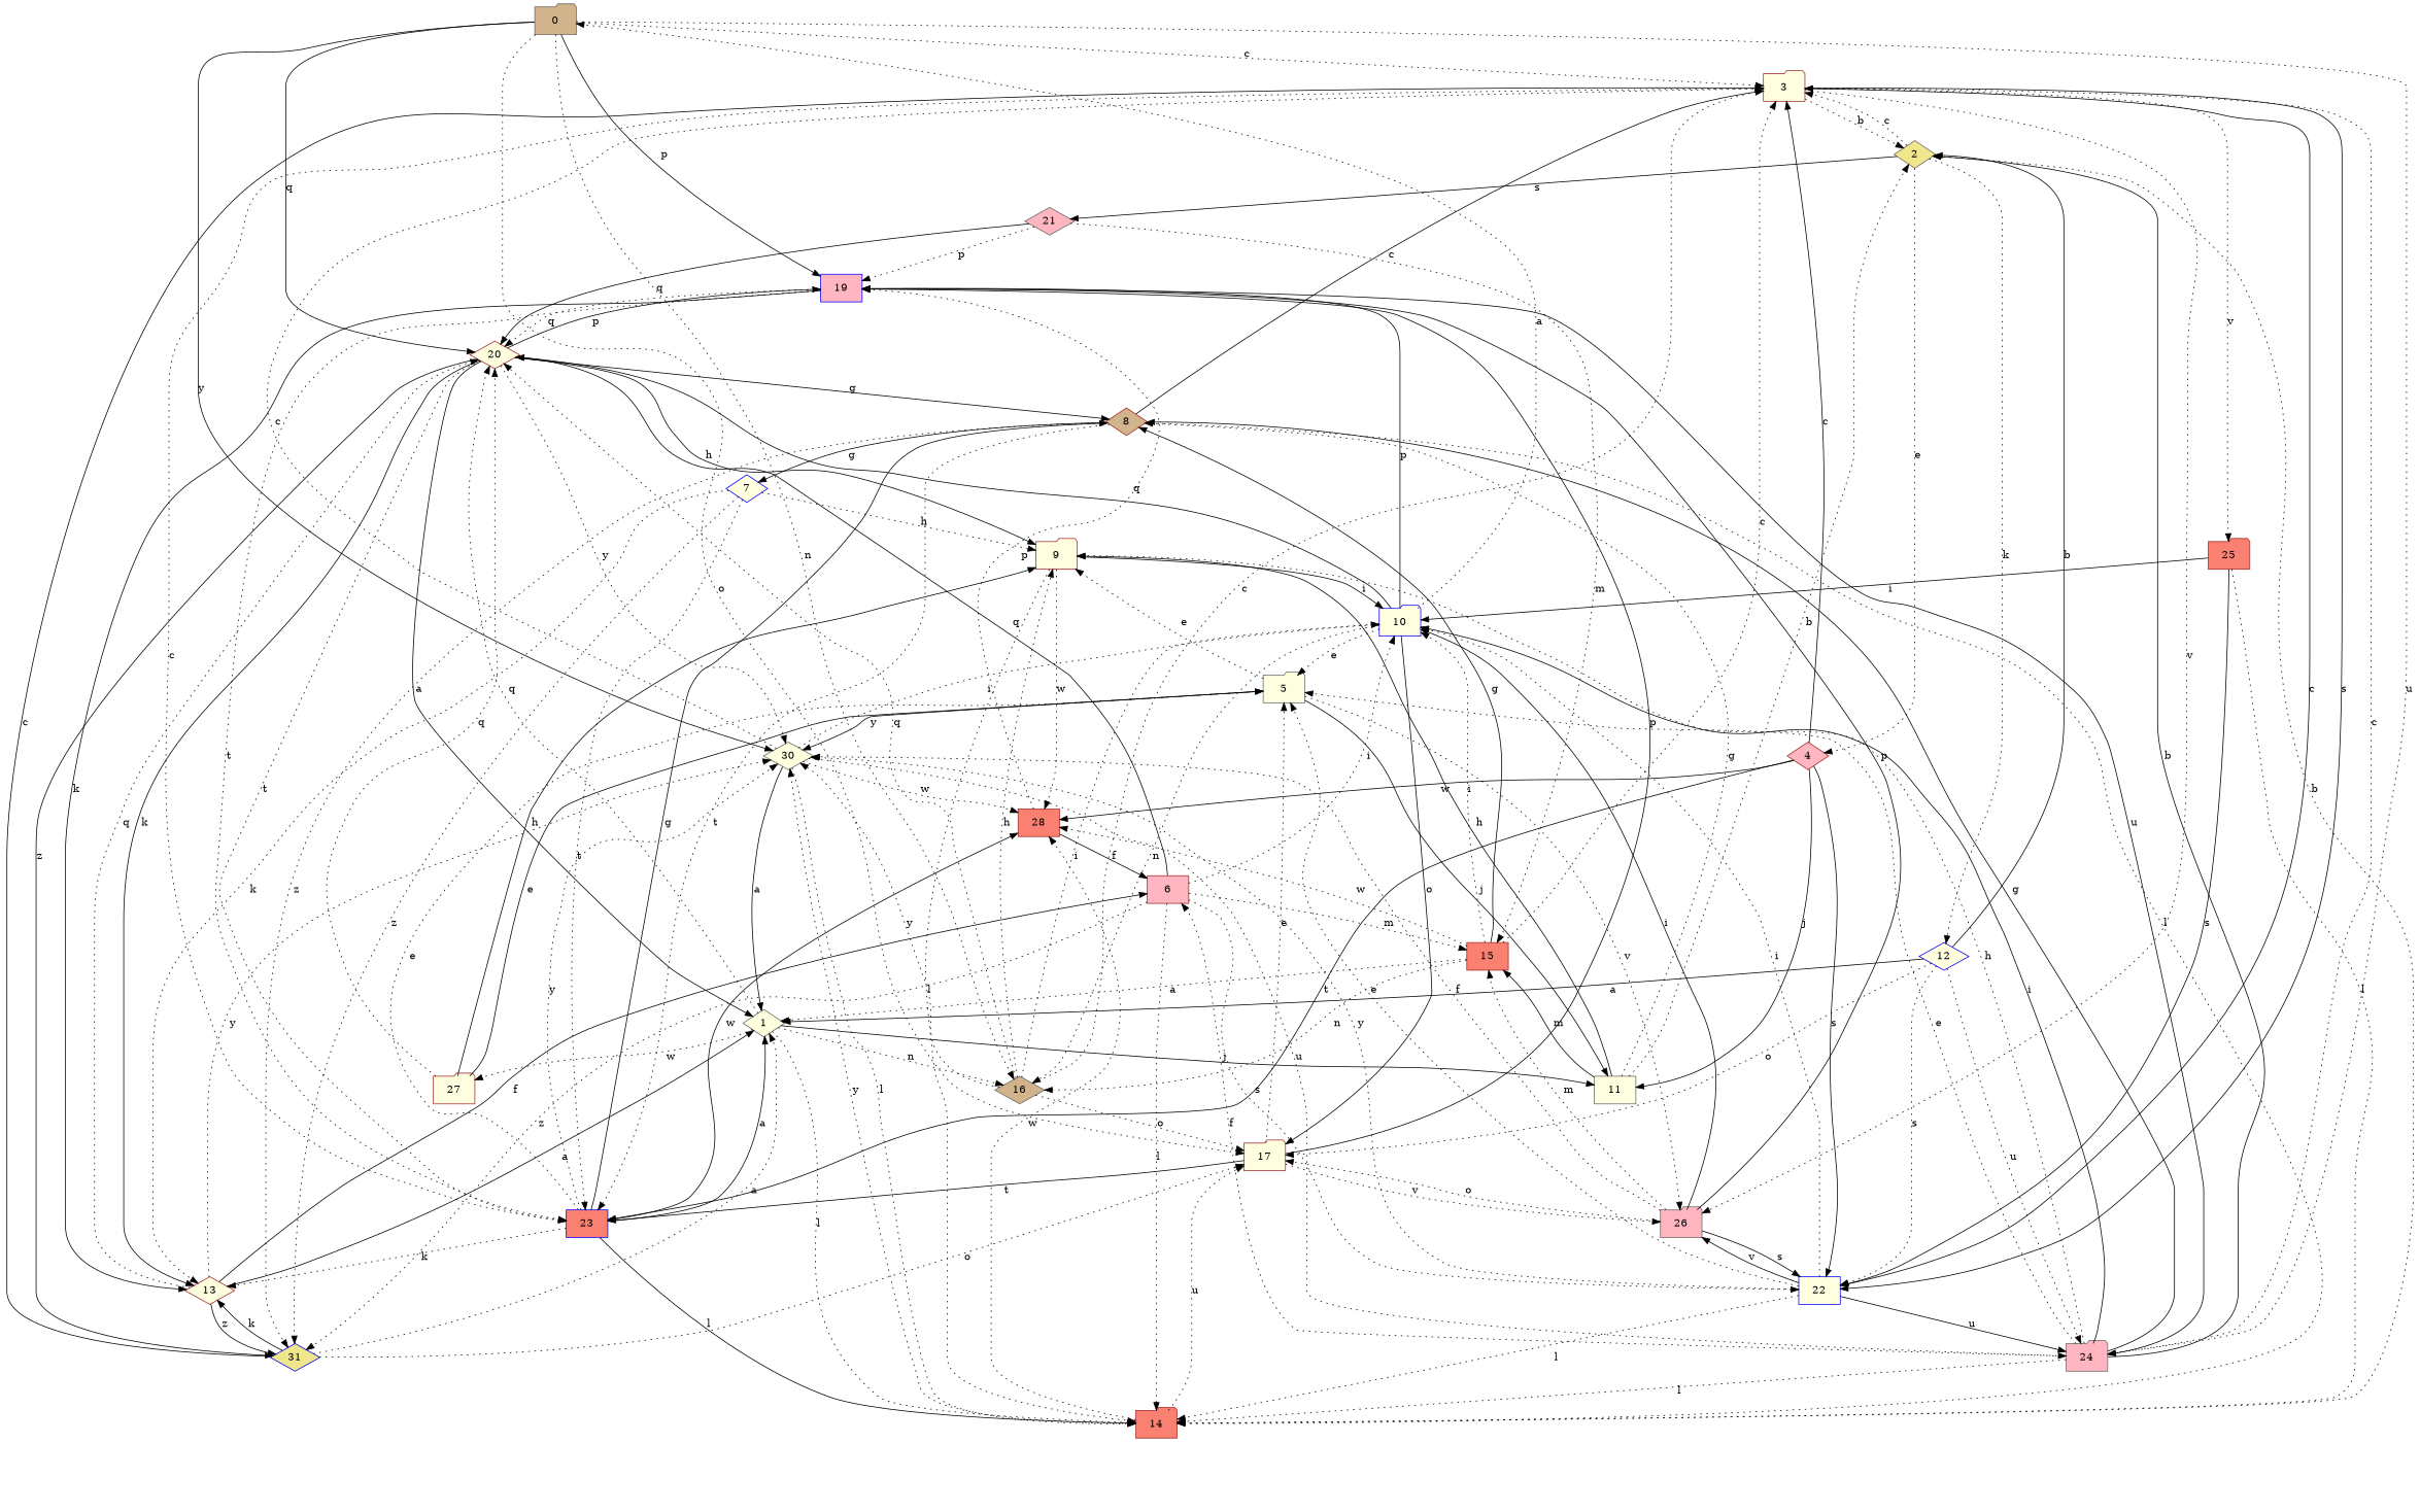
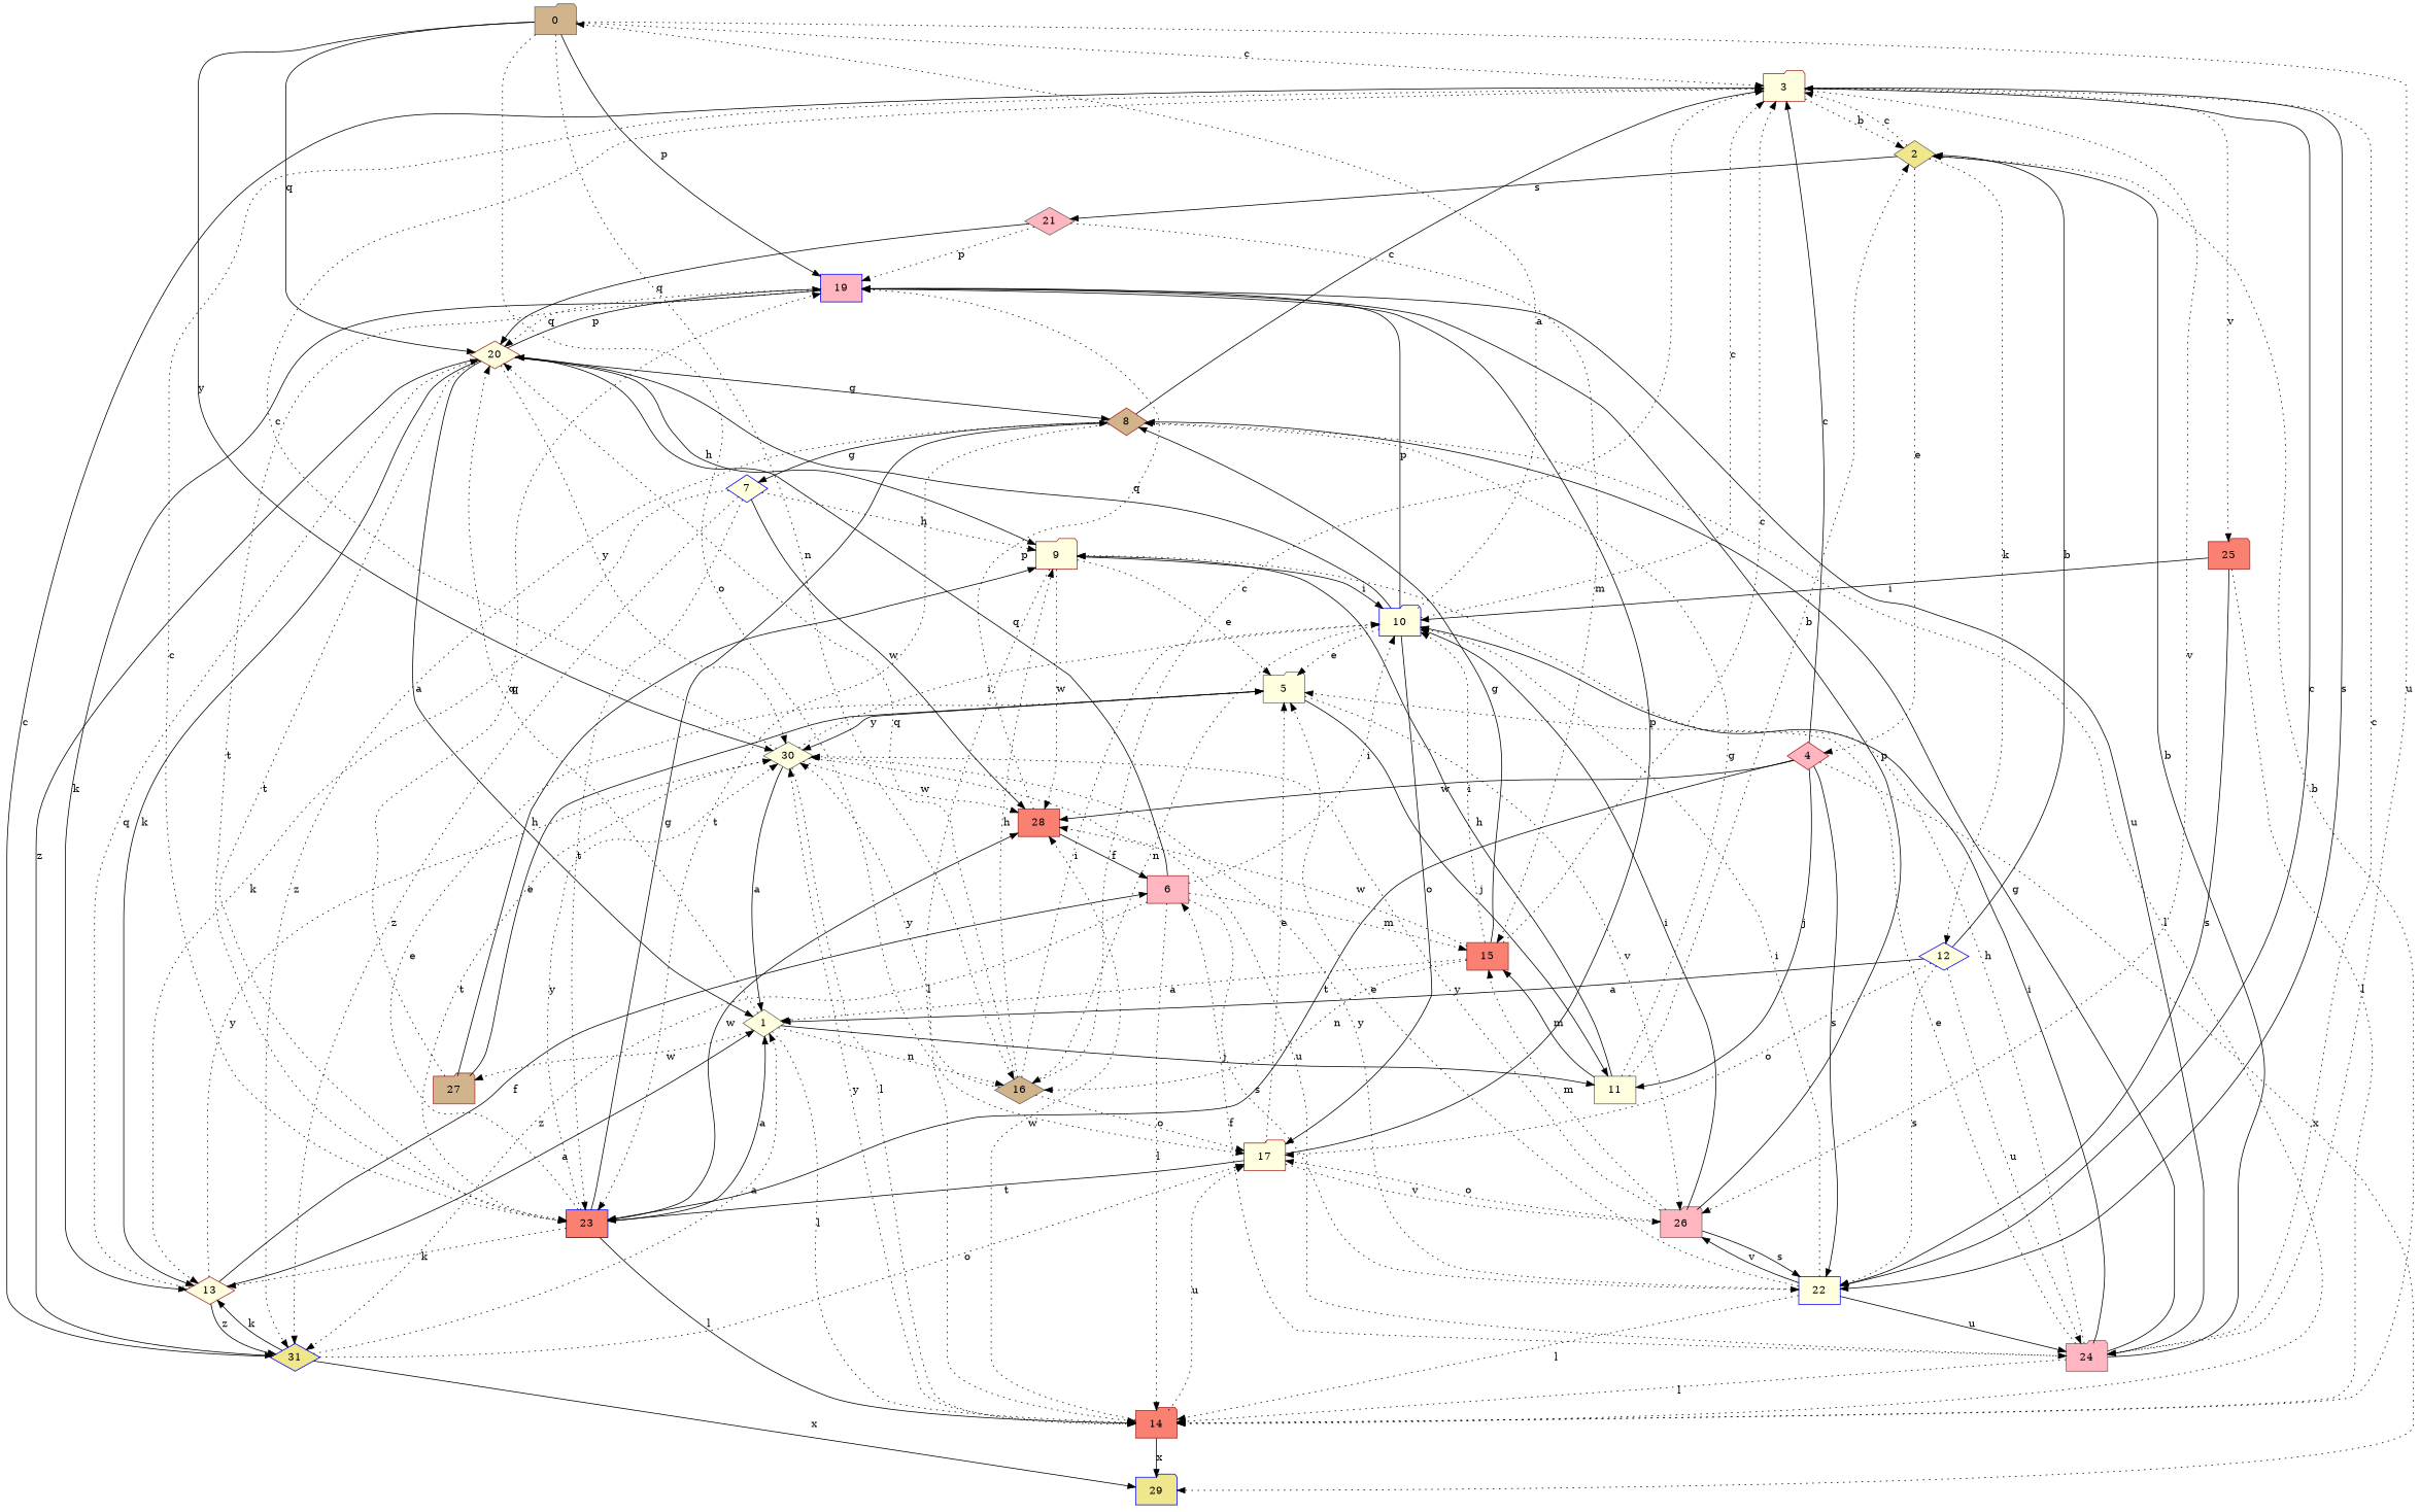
  strict digraph {
    node [color=brown fillcolor=lightyellow shape=folder style=filled]
    edge [style=dotted]
    0 [color=gray40 fillcolor=tan]
    3
    16 [color=gray40 fillcolor=tan shape=diamond]
    17
    19 [color=blue fillcolor=lightpink shape=box]
    20 [shape=diamond]
    24 [color=gray40 fillcolor=lightpink]
    30 [color=gray40 shape=diamond]
    2 [color=gray40 fillcolor=khaki shape=diamond]
    22 [color=blue shape=box]
    25 [fillcolor=salmon]
    26 [color=gray40 fillcolor=lightpink]
    10 [color=blue]
    9
    23 [color=blue fillcolor=salmon shape=box]
    5 [color=gray40]
    13 [shape=diamond]
    1 [color=gray40 shape=diamond]
    31 [color=blue fillcolor=khaki shape=diamond]
    8 [fillcolor=tan shape=diamond]
    14 [fillcolor=salmon]
    6 [fillcolor=lightpink shape=box]
    28 [fillcolor=salmon shape=box]
    11 [color=gray40 shape=box]
-   27
+   27 [fillcolor=tan]
    15 [fillcolor=salmon shape=box]
+   29 [color=blue fillcolor=khaki]
    4 [fillcolor=lightpink shape=diamond]
    12 [color=blue shape=diamond]
    21 [color=gray40 fillcolor=lightpink shape=diamond]
    7 [color=blue shape=diamond]
    0 -> 3 [label=c]
    0 -> 16 [label=n]
    0 -> 17 [label=o]
    0 -> 19 [label=p style=solid]
    0 -> 20 [label=q style=solid]
    0 -> 24 [label=u]
    0 -> 30 [label=y style=solid]
    3 -> 2 [label=b]
    3 -> 22 [label=s style=solid]
    3 -> 25 [label=v]
    3 -> 26 [label=v]
    16 -> 3 [label=c]
    16 -> 17 [label=o]
    16 -> 20 [label=q]
    16 -> 30 [label=y]
    16 -> 10 [label=i]
    16 -> 9 [label=h]
    17 -> 19 [label=p style=solid]
    17 -> 26 [label=v]
    17 -> 23 [label=t style=solid]
    17 -> 5 [label=e]
    19 -> 20 [label=q]
    19 -> 24 [label=u style=solid]
    19 -> 23 [label=t]
    19 -> 13 [label=k style=solid]
    20 -> 19 [label=p style=solid]
    20 -> 30 [label=y]
    20 -> 9 [label=h style=solid]
    20 -> 23 [label=t]
    20 -> 13 [label=k style=solid]
    20 -> 1 [label=a style=solid]
    20 -> 31 [label=z style=solid]
    20 -> 8 [label=g style=solid]
    24 -> 3 [label=c]
    24 -> 2 [label=b style=solid]
    24 -> 10 [label=i style=solid]
    24 -> 9 [label=h]
    24 -> 5 [label=e]
    24 -> 8 [label=g style=solid]
    24 -> 14 [label=l]
    24 -> 6 [label=f]
    30 -> 3 [label=c]
    30 -> 24 [label=u]
    30 -> 10 [label=i]
+   30 -> 23 [label=t]
    30 -> 1 [label=a style=solid]
    30 -> 14 [label=l]
    30 -> 28 [label=w]
    2 -> 3 [label=c]
    2 -> 4 [label=e]
    2 -> 12 [label=k]
    2 -> 21 [label=s style=solid]
    22 -> 3 [label=c style=solid]
    22 -> 24 [label=u style=solid]
    22 -> 30 [label=y]
    22 -> 26 [label=v style=solid]
    22 -> 10 [label=i]
    22 -> 5 [label=e]
    22 -> 14 [label=l]
    25 -> 22 [label=s style=solid]
    25 -> 10 [label=i style=solid]
    25 -> 14 [label=l]
    26 -> 17 [label=o]
    26 -> 19 [label=p style=solid]
-   26 -> 30 [label=f]
+   26 -> 30 [label=y]
    26 -> 22 [label=s style=solid]
    26 -> 10 [label=i style=solid]
    26 -> 15 [label=m]
    10 -> 0 [label=a]
+   10 -> 3 [label=c]
    10 -> 16 [label=n]
    10 -> 17 [label=o style=solid]
    10 -> 19 [label=p style=solid]
    10 -> 20 [label=q style=solid]
    10 -> 5 [label=e]
    9 -> 10 [label=i style=solid]
-   5 -> 9 [label=e]
+   9 -> 5 [label=e]
    9 -> 14 [label=l]
    9 -> 28 [label=w]
    23 -> 3 [label=c]
    23 -> 30 [label=y]
    23 -> 5 [label=e]
    23 -> 13 [label=k]
    23 -> 1 [label=a style=solid]
    23 -> 8 [label=g style=solid]
    23 -> 14 [label=l style=solid]
    23 -> 28 [label=w style=solid]
    5 -> 30 [label=y style=solid]
    5 -> 26 [label=v]
    5 -> 11 [label=j style=solid]
    13 -> 20 [label=q]
    13 -> 30 [label=y]
    13 -> 1 [label=a style=solid]
    13 -> 31 [label=z style=solid]
    13 -> 6 [label=f style=solid]
    1 -> 16 [label=n]
    1 -> 20 [label=q]
    1 -> 14 [label=l]
    1 -> 11 [label=j style=solid]
    1 -> 27 [label=w]
    31 -> 3 [label=c style=solid]
    31 -> 17 [label=o]
    31 -> 13 [label=k style=solid]
    31 -> 1 [label=a]
+   31 -> 29 [label=x style=solid]
    8 -> 3 [label=c style=solid]
    8 -> 23 [label=t]
    8 -> 31 [label=z]
    8 -> 14 [label=l]
    8 -> 7 [label=g style=solid]
    14 -> 17 [label=u]
    14 -> 30 [label=y]
    14 -> 2 [label=b]
    14 -> 28 [label=w]
+   14 -> 29 [label=x style=solid]
    6 -> 20 [label=q style=solid]
    6 -> 22 [label=s]
    6 -> 10 [label=i]
    6 -> 31 [label=z]
    6 -> 14 [label=l]
    6 -> 15 [label=m]
    28 -> 19 [label=p]
    28 -> 6 [label=f style=solid]
    11 -> 2 [label=b]
    11 -> 9 [label=h style=solid]
    11 -> 8 [label=g]
    11 -> 15 [label=m style=solid]
-   27 -> 20 [label=q]
+   27 -> 19 [label=q]
    27 -> 9 [label=h style=solid]
    27 -> 5 [label=e style=solid]
    15 -> 3 [label=c]
    15 -> 16 [label=n]
    15 -> 10 [label=i]
    15 -> 1 [label=a]
    15 -> 8 [label=g style=solid]
    15 -> 28 [label=w]
    4 -> 3 [label=c style=solid]
    4 -> 22 [label=s style=solid]
    4 -> 23 [label=t style=solid]
    4 -> 28 [label=w style=solid]
    4 -> 11 [label=j style=solid]
+   4 -> 29 [label=x]
    12 -> 17 [label=o]
    12 -> 24 [label=u]
    12 -> 2 [label=b style=solid]
    12 -> 22 [label=s]
    12 -> 1 [label=a style=solid]
    21 -> 19 [label=p]
    21 -> 20 [label=q style=solid]
    21 -> 15 [label=m]
    7 -> 9 [label=h]
    7 -> 23 [label=t]
    7 -> 13 [label=k]
    7 -> 31 [label=z]
+   7 -> 28 [label=w style=solid]
  }
